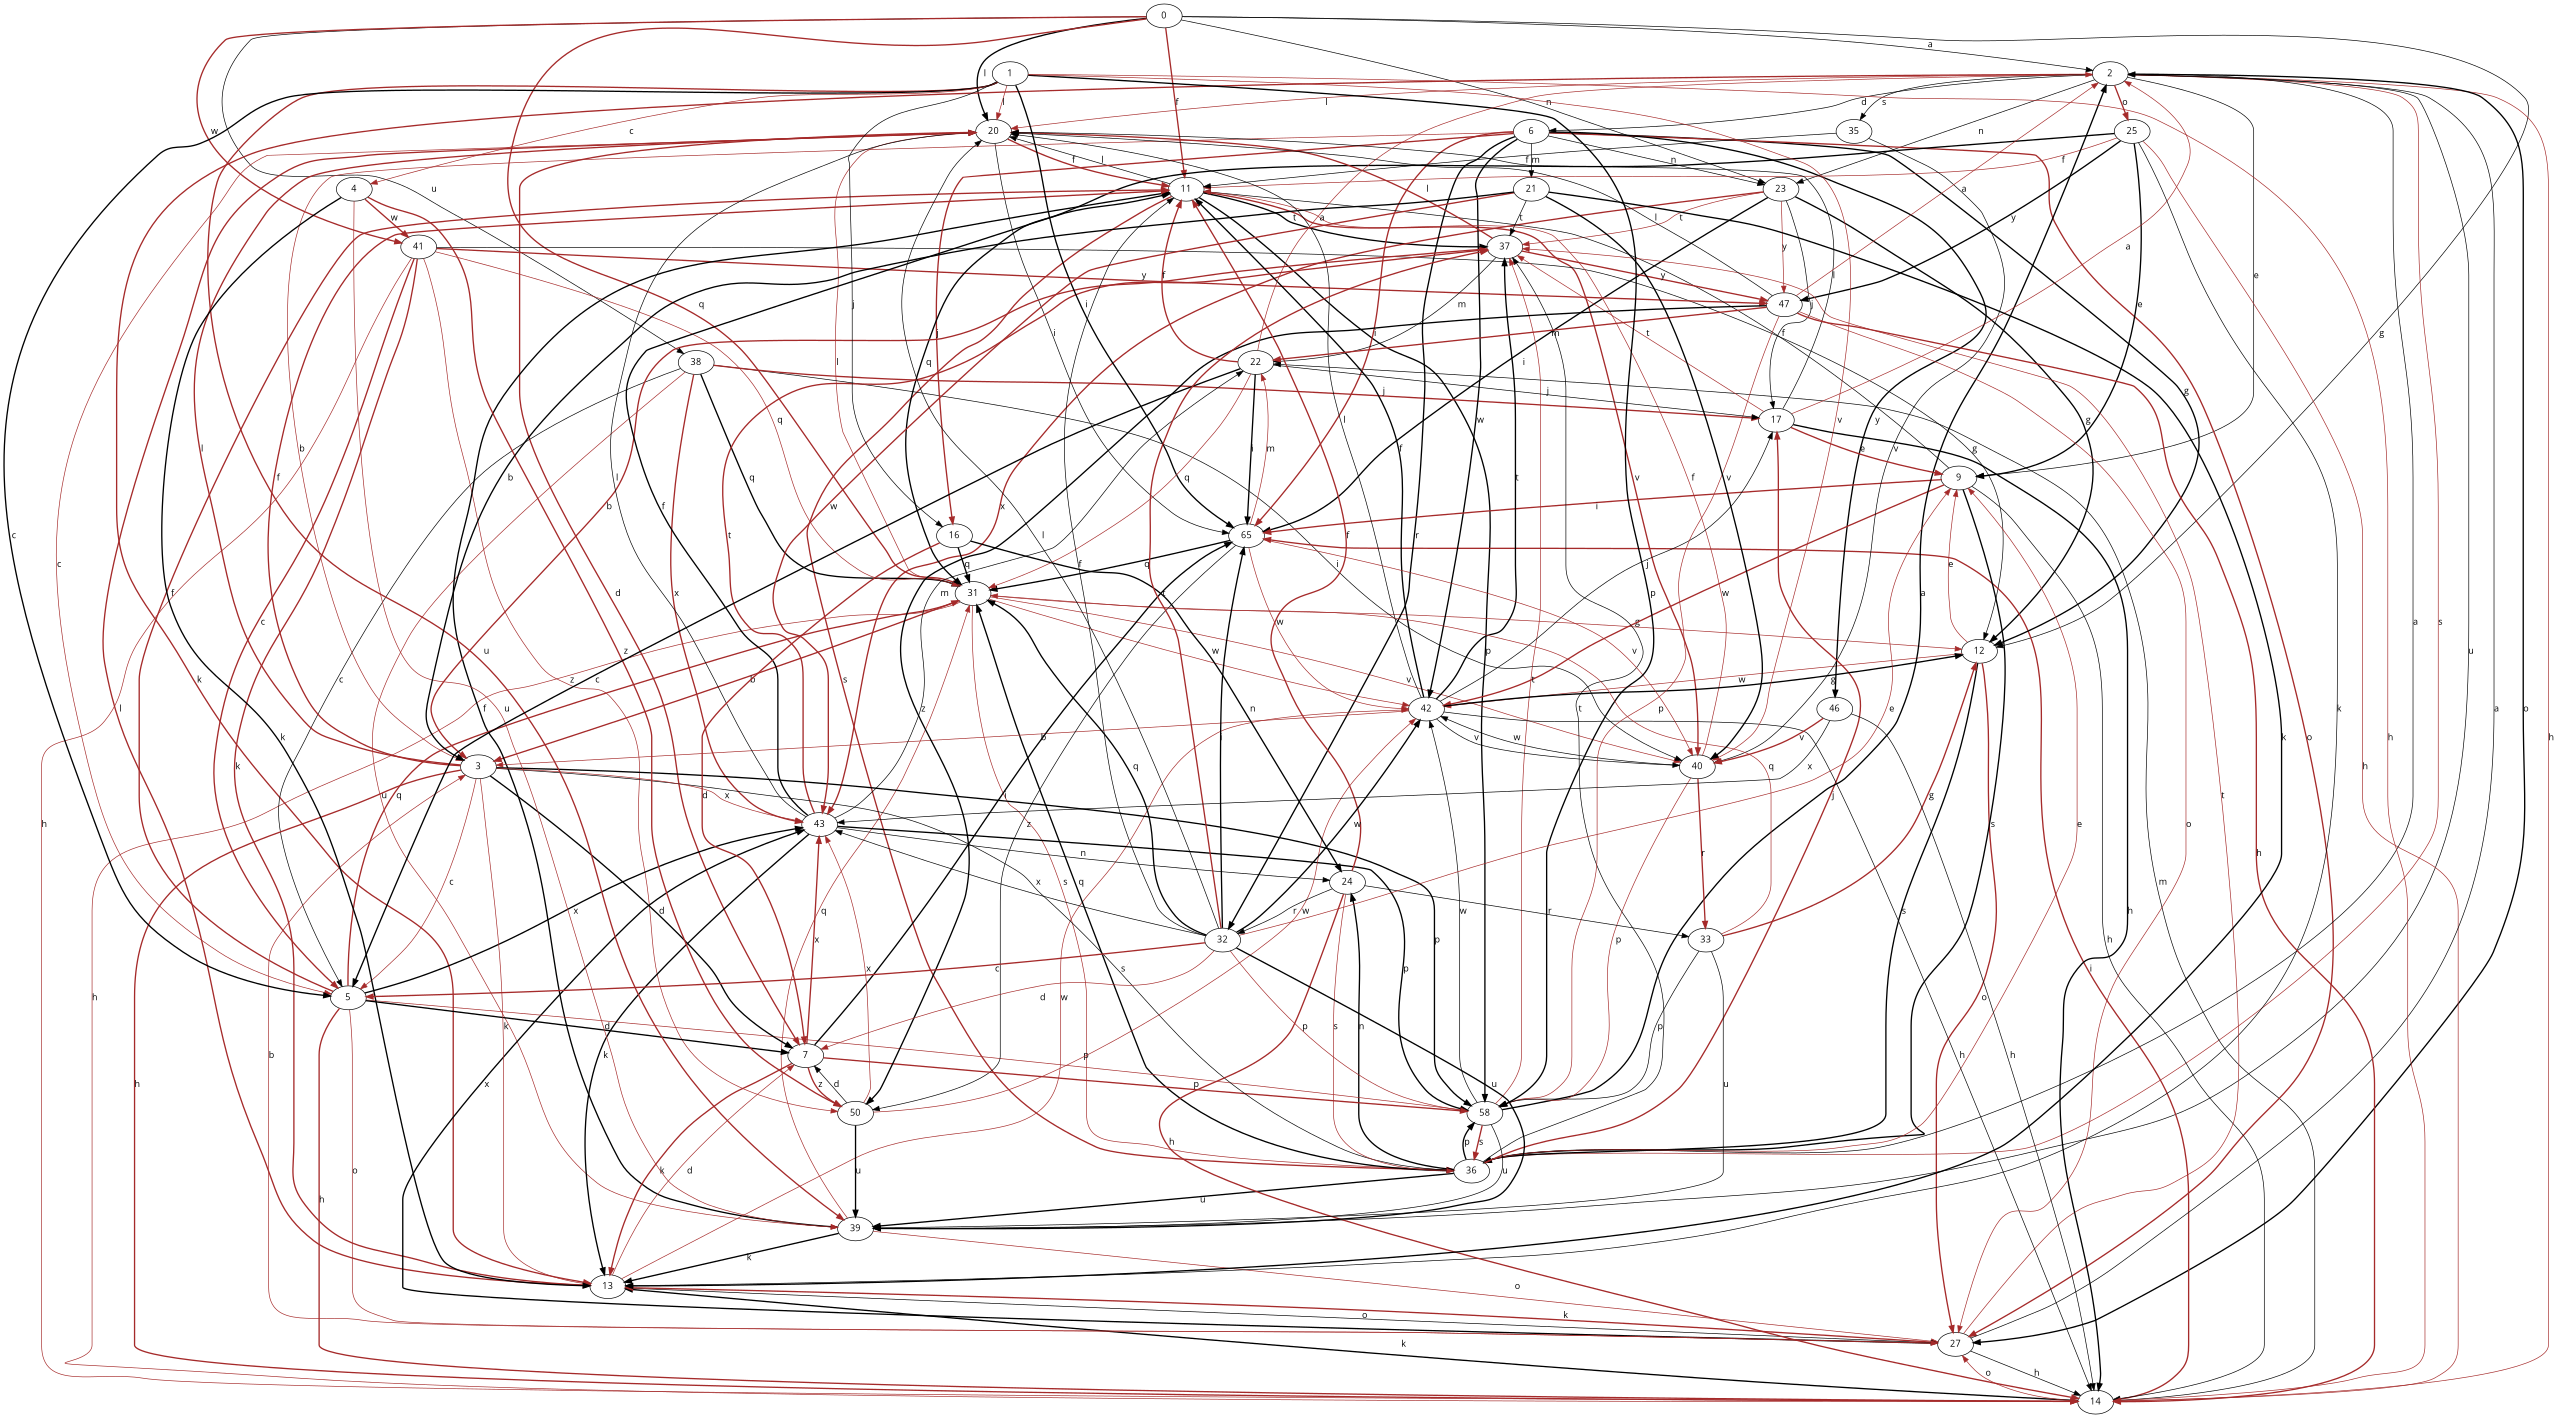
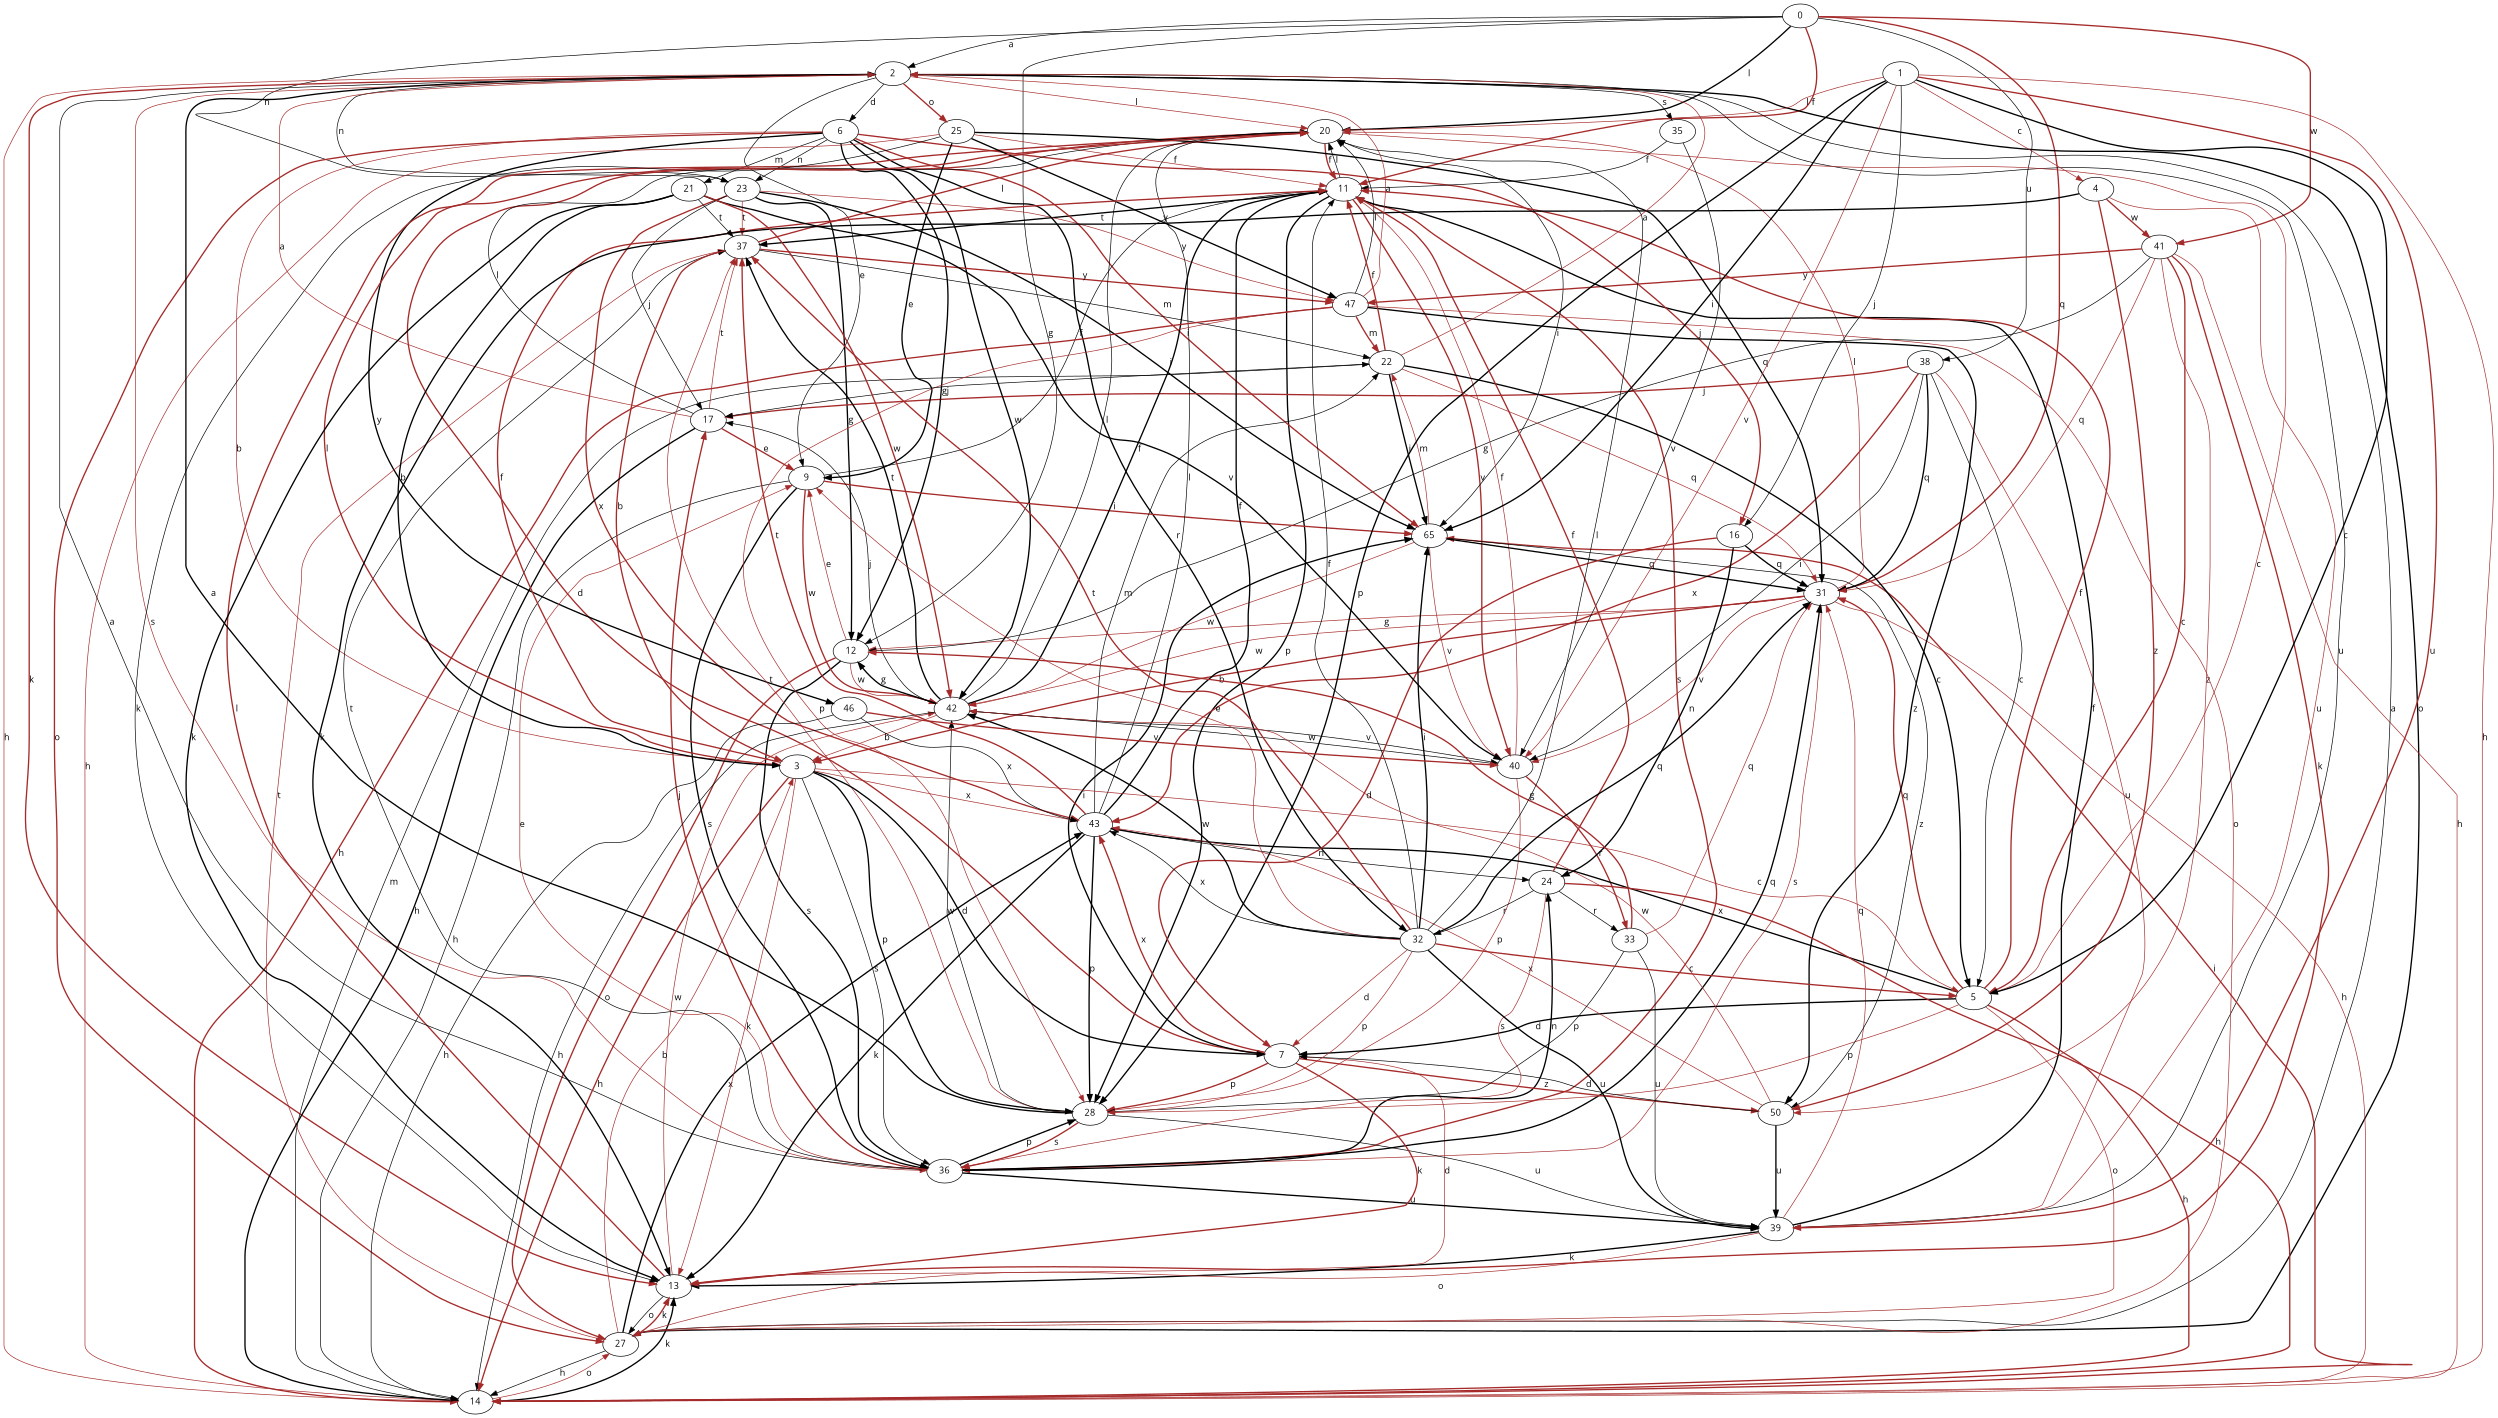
  strict digraph {
    fontname="Open Sans"
    node [fontname="Open Sans"]
    edge [color=brown fontname="Open Sans" style=solid]
    0
    2
    11
    12
    20
    23
    31
    38
    41
    14
    39
    6
    9
    n14 [label=13]
    25
    27
    35
    36
-   28 [label=58]
+   28
    40
    37
    42
    5
    n24 [label=65]
    7
    43
    17
    47
    3
    50
    1
    4
    16
    22
    24
    33
    21
    32
    46
    0 -> 2 [color=black label=a]
    0 -> 11 [label=f style=bold]
    0 -> 12 [color=black label=g]
    0 -> 20 [color=black label=l style=bold]
    0 -> 23 [color=black label=n]
    0 -> 31 [label=q style=bold]
    0 -> 38 [color=black label=u]
    0 -> 41 [label=w style=bold]
    2 -> 20 [label=l]
    2 -> 23 [color=black label=n]
    2 -> 14 [label=h]
    2 -> 39 [color=black label=u]
    2 -> 6 [color=black label=d]
    2 -> 9 [color=black label=e]
    2 -> n14 [label=k style=bold]
    2 -> 25 [label=o style=bold]
    2 -> 27 [color=black label=o style=bold]
    2 -> 35 [color=black label=s]
    2 -> 36 [label=s]
    11 -> 20 [color=black label=l]
    11 -> 36 [label=s style=bold]
    11 -> 28 [color=black label=p style=bold]
    11 -> 40 [label=v style=bold]
    11 -> 37 [color=black label=t style=bold]
    12 -> 9 [label=e]
    12 -> 27 [label=o style=bold]
    12 -> 36 [color=black label=s style=bold]
    12 -> 42 [label=w]
    20 -> 11 [label=f style=bold]
    20 -> 5 [label=c]
    20 -> n24 [color=black label=i]
    20 -> 7 [label=d style=bold]
    23 -> 12 [color=black label=g style=bold]
    23 -> 37 [label=t]
    23 -> n24 [color=black label=i style=bold]
    23 -> 43 [label=x style=bold]
    23 -> 17 [color=black label=j]
    23 -> 47 [label=y]
    31 -> 12 [label=g]
    31 -> 20 [label=l]
    31 -> 14 [label=h]
    31 -> 36 [label=s]
    31 -> 40 [label=v]
    31 -> 42 [label=w]
    31 -> 3 [label=b style=bold]
    38 -> 31 [color=black label=q style=bold]
    38 -> 39 [label=u]
    38 -> 40 [color=black label=i]
    38 -> 5 [color=black label=c]
    38 -> 43 [label=x style=bold]
    38 -> 17 [label=j style=bold]
    41 -> 12 [color=black label=g]
    41 -> 31 [label=q]
    41 -> 14 [label=h]
    41 -> n14 [label=k style=bold]
    41 -> 5 [label=c style=bold]
    41 -> 47 [label=y style=bold]
    41 -> 50 [label=z]
    14 -> n14 [color=black label=k style=bold]
    14 -> 27 [label=o]
    14 -> n24 [label=i style=bold]
    14 -> 22 [color=black label=m]
    39 -> 11 [color=black label=f style=bold]
    39 -> 31 [label=q]
    39 -> n14 [color=black label=k style=bold]
    39 -> 27 [label=o]
    6 -> 12 [color=black label=g style=bold]
    6 -> 23 [color=black label=n]
    6 -> 27 [label=o style=bold]
    6 -> 42 [color=black label=w style=bold]
    6 -> n24 [label=i style=bold]
    6 -> 3 [label=b]
    6 -> 16 [label=j style=bold]
    6 -> 21 [color=black label=m]
    6 -> 32 [color=black label=r style=bold]
    6 -> 46 [color=black label=y style=bold]
    9 -> 11 [color=black label=f]
    9 -> 14 [color=black label=h]
    9 -> 36 [color=black label=s style=bold]
    9 -> 42 [label=w style=bold]
    9 -> n24 [label=i style=bold]
    n14 -> 20 [label=l style=bold]
    n14 -> 27 [color=black label=o]
    n14 -> 42 [label=w]
    n14 -> 7 [label=d]
    25 -> 11 [label=f]
    25 -> 31 [color=black label=q style=bold]
    25 -> 14 [label=h]
    25 -> 9 [color=black label=e style=bold]
    25 -> n14 [color=black label=k]
    25 -> 47 [color=black label=y style=bold]
    27 -> 2 [color=black label=a]
    27 -> 14 [color=black label=h]
    27 -> n14 [label=k style=bold]
    27 -> 37 [label=t]
    27 -> 43 [color=black label=x style=bold]
    27 -> 3 [label=b]
    35 -> 11 [color=black label=f]
    35 -> 40 [color=black label=v]
    36 -> 2 [color=black label=a]
    36 -> 31 [color=black label=q style=bold]
    36 -> 39 [color=black label=u style=bold]
    36 -> 9 [label=e]
    36 -> 28 [color=black label=p style=bold]
    36 -> 37 [color=black label=t]
    36 -> 17 [label=j style=bold]
    36 -> 24 [color=black label=n style=bold]
    28 -> 2 [color=black label=a style=bold]
    28 -> 39 [color=black label=u]
    28 -> 36 [label=s style=bold]
    28 -> 37 [label=t]
    28 -> 42 [color=black label=w]
    40 -> 11 [label=f]
    40 -> 28 [label=p]
    40 -> 42 [color=black label=w]
    40 -> 33 [label=r style=bold]
    37 -> 20 [label=l style=bold]
    37 -> 47 [label=y style=bold]
    37 -> 3 [label=b style=bold]
    37 -> 22 [color=black label=m]
    42 -> 11 [color=black label=f style=bold]
    42 -> 12 [color=black label=g style=bold]
    42 -> 20 [color=black label=l]
    42 -> 14 [color=black label=h]
    42 -> 40 [color=black label=v]
    42 -> 37 [color=black label=t style=bold]
    42 -> 17 [color=black label=j]
    42 -> 3 [label=b]
    5 -> 11 [label=f style=bold]
    5 -> 31 [label=q style=bold]
    5 -> 14 [label=h style=bold]
    5 -> 27 [label=o]
    5 -> 28 [label=p]
    5 -> 7 [color=black label=d style=bold]
    5 -> 43 [color=black label=x style=bold]
    n24 -> 31 [color=black label=q style=bold]
    n24 -> 40 [label=v]
    n24 -> 42 [label=w]
    n24 -> 50 [color=black label=z]
    n24 -> 22 [label=m]
    7 -> n14 [label=k style=bold]
    7 -> 28 [label=p style=bold]
    7 -> n24 [color=black label=i style=bold]
    7 -> 43 [label=x style=bold]
    7 -> 50 [label=z style=bold]
    43 -> 11 [color=black label=f style=bold]
    43 -> 20 [color=black label=l]
    43 -> n14 [color=black label=k style=bold]
    43 -> 28 [color=black label=p style=bold]
    43 -> 37 [label=t style=bold]
    43 -> 22 [color=black label=m]
    43 -> 24 [color=black label=n]
    17 -> 2 [label=a]
    17 -> 20 [color=black label=l]
    17 -> 14 [color=black label=h style=bold]
    17 -> 9 [label=e style=bold]
    17 -> 37 [label=t]
    47 -> 2 [label=a]
    47 -> 20 [color=black label=l]
    47 -> 14 [label=h style=bold]
    47 -> 27 [label=o]
    47 -> 28 [label=p]
    47 -> 50 [color=black label=z style=bold]
    47 -> 22 [label=m style=bold]
    3 -> 11 [label=f style=bold]
    3 -> 20 [label=l style=bold]
    3 -> 14 [label=h style=bold]
    3 -> n14 [label=k]
    3 -> 36 [color=black label=s]
    3 -> 28 [color=black label=p style=bold]
    3 -> 5 [label=c]
    3 -> 7 [color=black label=d style=bold]
    3 -> 43 [label=x]
    50 -> 39 [color=black label=u style=bold]
    50 -> 42 [label=w]
    50 -> 7 [color=black label=d]
    50 -> 43 [label=x]
    1 -> 20 [label=l]
    1 -> 14 [label=h]
    1 -> 39 [label=u style=bold]
    1 -> 28 [color=black label=p style=bold]
    1 -> 40 [label=v]
    1 -> 5 [color=black label=c style=bold]
    1 -> n24 [color=black label=i style=bold]
    1 -> 4 [label=c]
    1 -> 16 [color=black label=j]
    4 -> 41 [label=w style=bold]
    4 -> 39 [label=u]
    4 -> n14 [color=black label=k style=bold]
    4 -> 50 [label=z style=bold]
    16 -> 31 [color=black label=q style=bold]
    16 -> 7 [label=d style=bold]
    16 -> 24 [color=black label=n style=bold]
    22 -> 2 [label=a]
    22 -> 11 [label=f style=bold]
    22 -> 31 [label=q]
    22 -> 5 [color=black label=c style=bold]
    22 -> n24 [color=black label=i style=bold]
    22 -> 17 [color=black label=j]
    24 -> 11 [label=f style=bold]
    24 -> 14 [label=h style=bold]
    24 -> 36 [label=s]
    24 -> 33 [color=black label=r]
    24 -> 32 [color=black label=r]
    33 -> 12 [label=g style=bold]
    33 -> 31 [label=q]
    33 -> 39 [color=black label=u]
    33 -> 28 [color=black label=p]
    21 -> n14 [color=black label=k style=bold]
    21 -> 40 [color=black label=v style=bold]
    21 -> 37 [color=black label=t]
-   21 -> 43 [label=w style=bold]
+   21 -> 42 [label=w style=bold]
    21 -> 3 [color=black label=b style=bold]
    32 -> 11 [color=black label=f]
    32 -> 20 [color=black label=l]
    32 -> 31 [color=black label=q style=bold]
    32 -> 39 [color=black label=u style=bold]
    32 -> 9 [label=e]
    32 -> 28 [label=p]
    32 -> 37 [label=t style=bold]
    32 -> 42 [color=black label=w style=bold]
    32 -> 5 [label=c style=bold]
    32 -> n24 [color=black label=i style=bold]
    32 -> 7 [label=d]
    32 -> 43 [color=black label=x]
    46 -> 14 [color=black label=h]
    46 -> 40 [label=v style=bold]
    46 -> 43 [color=black label=x]
  }
